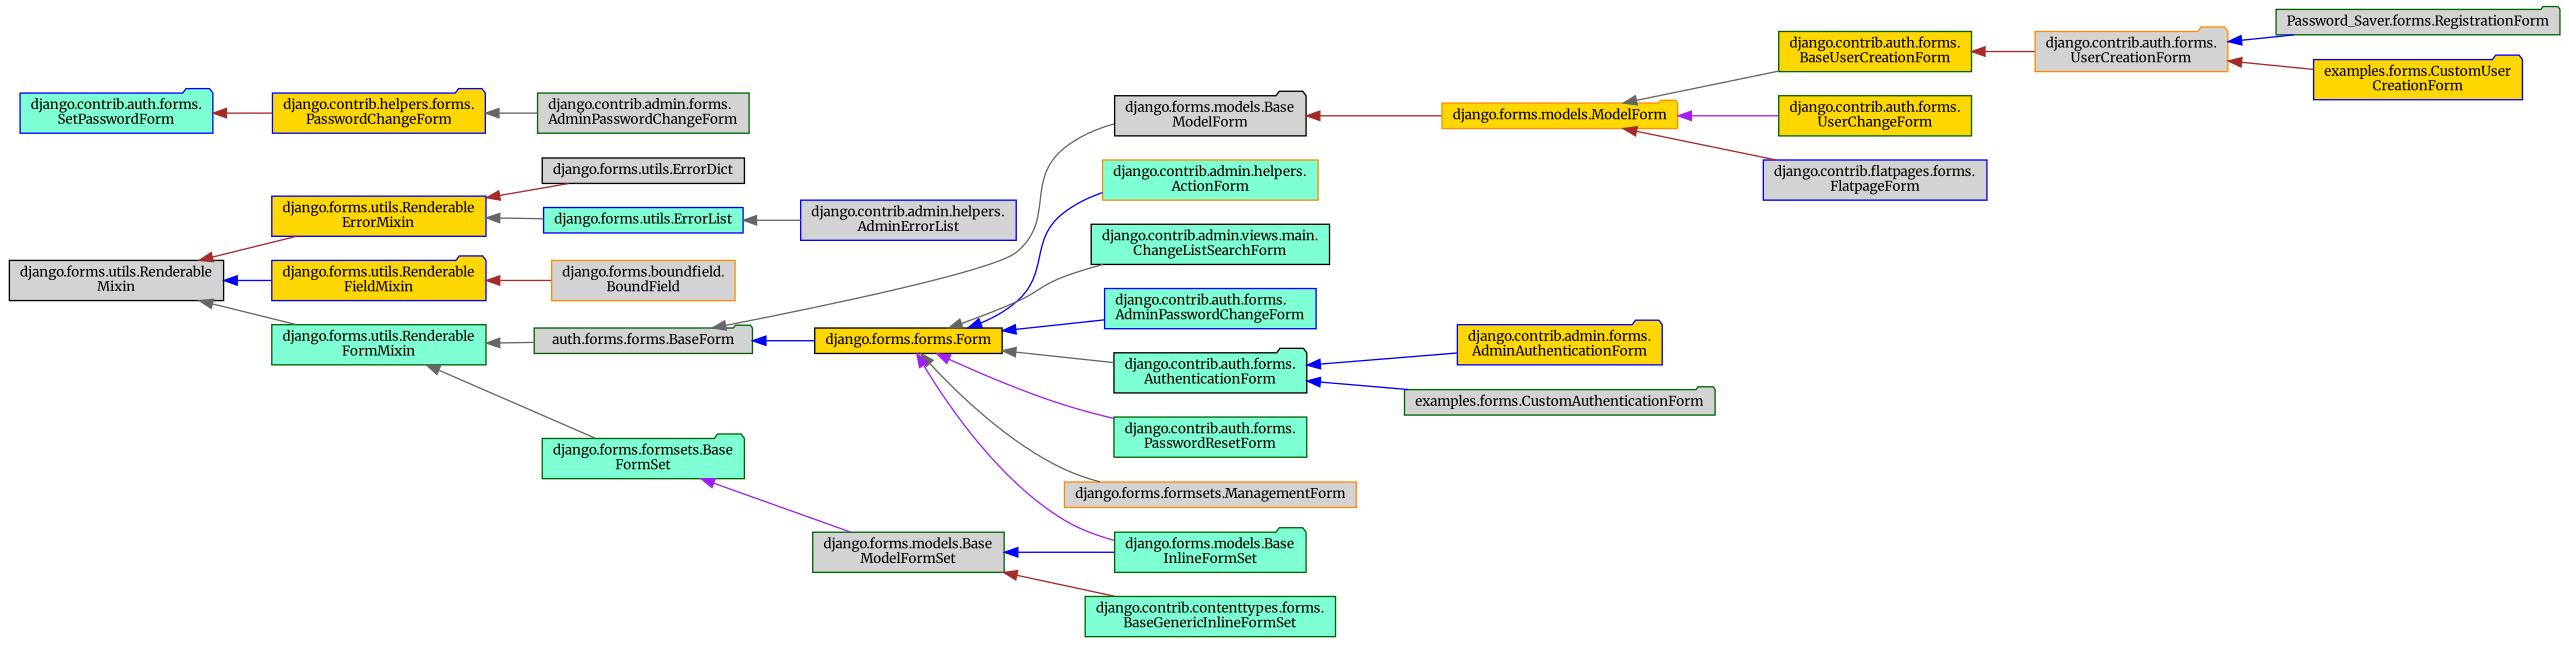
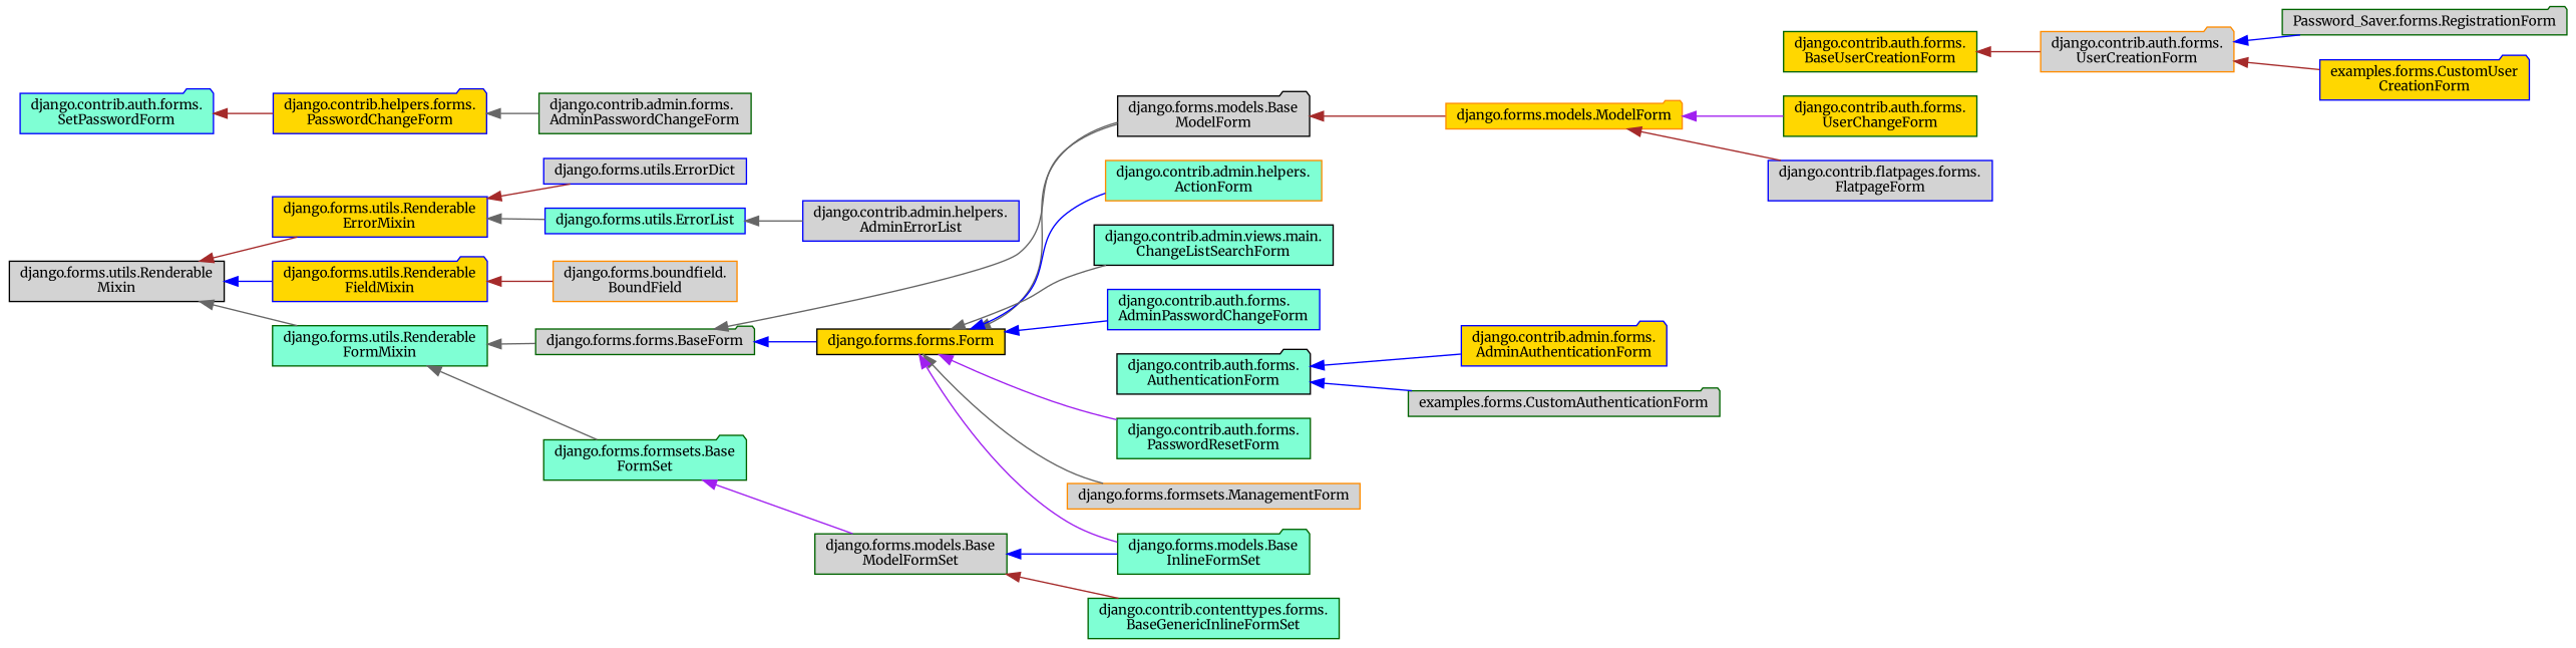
  digraph {
    fontname=Merriweather
    rankdir=LR
    node [color=darkgreen fillcolor=lightgrey fontname=Merriweather fontsize=10 shape=box style=filled]
    edge [color=gray40 dir=back fontname=Merriweather fontsize=10 labelfontname=Helvetica labelfontsize=10 style=solid]
    n1 [color=black fontcolor=black height=0.2 label="django.forms.utils.Renderable\lMixin" width=0.4]
    n2 [color=blue fillcolor=gold height=0.2 label="django.forms.utils.Renderable\lErrorMixin" width=0.4]
    n3 [color=blue fillcolor=gold height=0.2 label="django.forms.utils.Renderable\lFieldMixin" shape=folder width=0.4]
    n4 [fillcolor=aquamarine height=0.2 label="django.forms.utils.Renderable\lFormMixin" width=0.4]
-   n5 [color=black height=0.2 label="django.forms.utils.ErrorDict" width=0.4]
+   n5 [color=blue height=0.2 label="django.forms.utils.ErrorDict" width=0.4]
    n6 [color=blue fillcolor=aquamarine height=0.2 label="django.forms.utils.ErrorList" width=0.4]
    n7 [color=darkorange height=0.2 label="django.forms.boundfield.\lBoundField" width=0.4]
-   n8 [height=0.2 label="auth.forms.forms.BaseForm" shape=folder width=0.4]
+   n8 [height=0.2 label="django.forms.forms.BaseForm" shape=folder width=0.4]
    n9 [fillcolor=aquamarine height=0.2 label="django.forms.formsets.Base\lFormSet" shape=folder width=0.4]
    n10 [color=blue height=0.2 label="django.contrib.admin.helpers.\lAdminErrorList" width=0.4]
    n11 [color=black fillcolor=gold height=0.2 label="django.forms.forms.Form" width=0.4]
    n12 [color=black height=0.2 label="django.forms.models.Base\lModelForm" shape=folder width=0.4]
    n13 [height=0.2 label="django.forms.models.Base\lModelFormSet" width=0.4]
    n14 [color=darkorange fillcolor=aquamarine height=0.2 label="django.contrib.admin.helpers.\lActionForm" width=0.4]
    n15 [color=black fillcolor=aquamarine height=0.2 label="django.contrib.admin.views.main.\lChangeListSearchForm" width=0.4]
    n16 [color=blue fillcolor=aquamarine height=0.2 label="django.contrib.auth.forms.\lAdminPasswordChangeForm" width=0.4]
    n17 [color=black fillcolor=aquamarine height=0.2 label="django.contrib.auth.forms.\lAuthenticationForm" shape=folder width=0.4]
    n18 [fillcolor=aquamarine height=0.2 label="django.contrib.auth.forms.\lPasswordResetForm" width=0.4]
    n19 [color=darkorange height=0.2 label="django.forms.formsets.ManagementForm" width=0.4]
    n20 [fillcolor=aquamarine height=0.2 label="django.forms.models.Base\lInlineFormSet" shape=folder width=0.4]
    n21 [color=darkorange fillcolor=gold height=0.2 label="django.forms.models.ModelForm" shape=folder width=0.4]
    n22 [color=blue fillcolor=gold height=0.2 label="django.contrib.admin.forms.\lAdminAuthenticationForm" shape=folder width=0.4]
    n23 [height=0.2 label="examples.forms.CustomAuthenticationForm" shape=folder width=0.4]
    n24 [color=blue fillcolor=aquamarine height=0.2 label="django.contrib.auth.forms.\lSetPasswordForm" shape=folder width=0.4]
    n25 [color=blue fillcolor=gold height=0.2 label="django.contrib.helpers.forms.\lPasswordChangeForm" shape=folder width=0.4]
    n26 [height=0.2 label="django.contrib.admin.forms.\lAdminPasswordChangeForm" width=0.4]
    n27 [fillcolor=gold height=0.2 label="django.contrib.auth.forms.\lBaseUserCreationForm" width=0.4]
    n28 [fillcolor=gold height=0.2 label="django.contrib.auth.forms.\lUserChangeForm" width=0.4]
    n29 [color=blue height=0.2 label="django.contrib.flatpages.forms.\lFlatpageForm" width=0.4]
    n30 [color=darkorange height=0.2 label="django.contrib.auth.forms.\lUserCreationForm" shape=folder width=0.4]
    n31 [height=0.2 label="Password_Saver.forms.RegistrationForm" shape=folder width=0.4]
    n32 [color=blue fillcolor=gold height=0.2 label="examples.forms.CustomUser\lCreationForm" shape=folder width=0.4]
    n33 [fillcolor=aquamarine height=0.2 label="django.contrib.contenttypes.forms.\lBaseGenericInlineFormSet" width=0.4]
    n1 -> n2 [color=brown]
    n1 -> n3 [color=blue]
    n1 -> n4
    n2 -> n5 [color=brown]
    n2 -> n6
    n3 -> n7 [color=brown]
    n4 -> n8
    n4 -> n9
    n6 -> n10
    n8 -> n11 [color=blue]
    n8 -> n12
    n9 -> n13 [color=purple]
    n11 -> n14 [color=blue]
    n11 -> n15
    n11 -> n16 [color=blue]
-   n11 -> n17
+   n11 -> n12
    n11 -> n18 [color=purple]
    n11 -> n19
    n11 -> n20 [color=purple]
    n12 -> n21 [color=brown]
    n13 -> n20 [color=blue]
    n13 -> n33 [color=brown]
    n17 -> n22 [color=blue]
    n17 -> n23 [color=blue]
-   n21 -> n27
    n21 -> n28 [color=purple]
    n21 -> n29 [color=brown]
    n24 -> n25 [color=brown]
    n25 -> n26
    n27 -> n30 [color=brown]
    n30 -> n31 [color=blue]
    n30 -> n32 [color=brown]
  }
